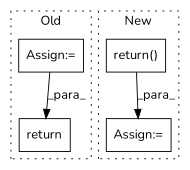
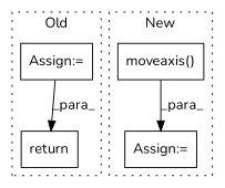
  digraph {
    fontname=Nunito
    node [a=68 l=3 shape=box fontname=Nunito]
    edge [fontname=Nunito]
    n1 [a=93 l=7 label=return s=4556]
    n2 [label="Assign:=" s=4353]
-   n3 [a=75 l="12,27" label="return()" s="5652,5668"]
+   n3 [a=75 l="12,27" label="moveaxis()" s="5652,5668"]
    n4 [label="Assign:=" s=5649]
    subgraph cluster_1 {
      label=Old
      style=dotted
      n1
      n2
    }
    subgraph cluster_2 {
      label=New
      style=dotted
      n3
      n4
    }
    n2 -> n1 [label=_para_]
    n3 -> n4 [label=_para_]
  }
